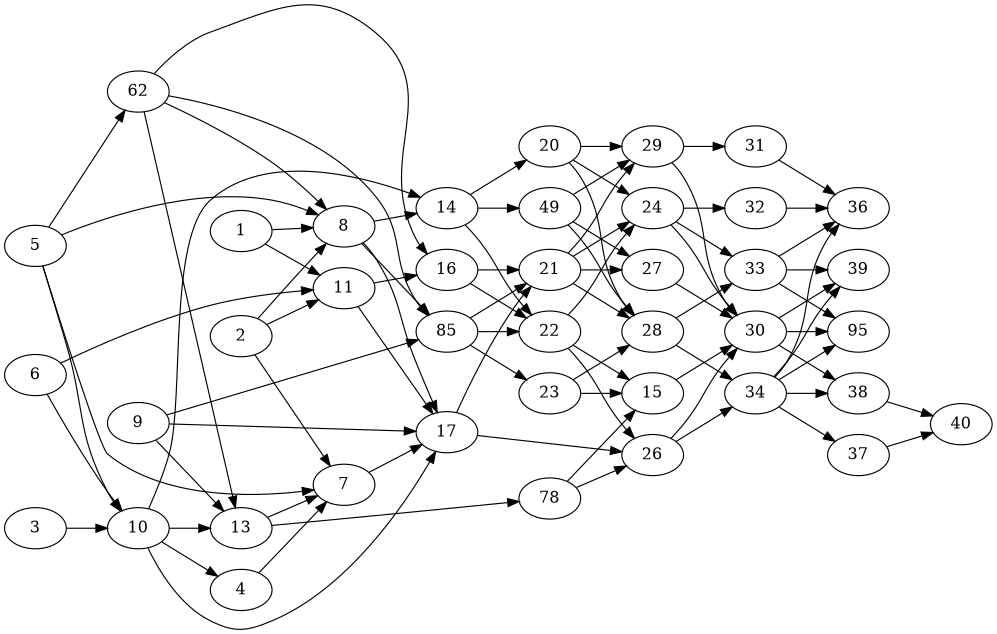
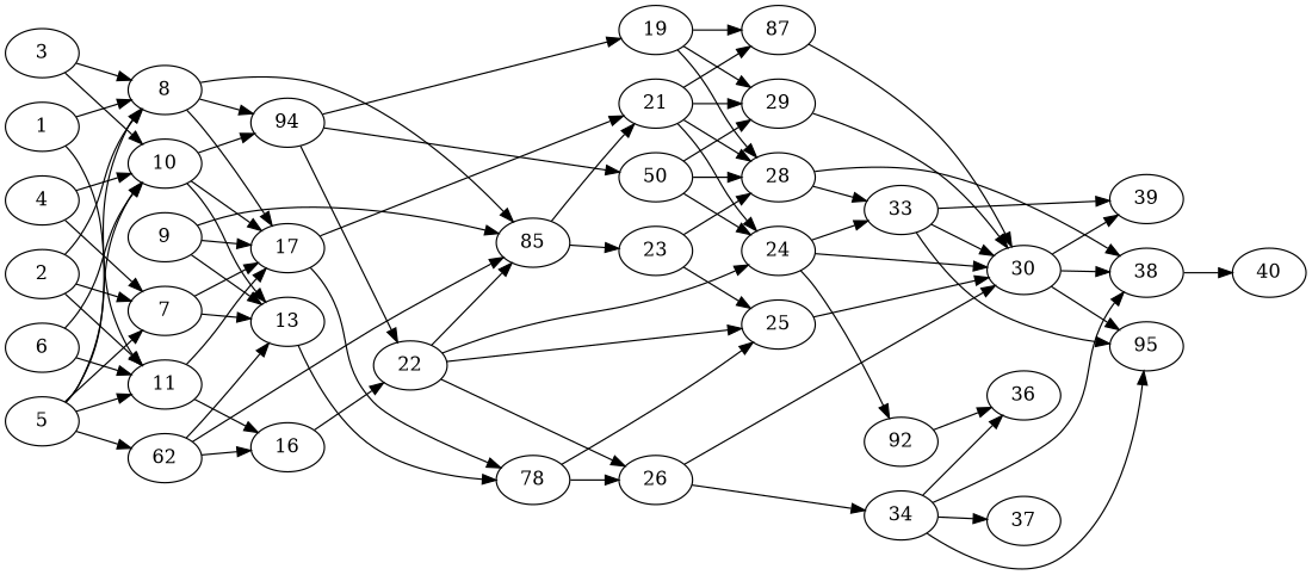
  digraph {
    rankdir=LR
    node [alpha=0.11]
    1 [alpha=0.03 expect_size=21955584]
    8 [alpha=0.00 expect_size=46582784]
    11 [alpha=0.17 expect_size=10454016]
    17 [alpha=0.10 expect_size=35126272]
-   14 [alpha=0.12 expect_size=37545984]
+   14 [alpha=0.12 expect_size=37545984 label=94]
    n6 [alpha=0.16 expect_size=49251328 label=85]
    16 [alpha=0.19 expect_size=12059648]
    n8 [alpha=0.07 expect_size=10578944 label=78]
    21 [expect_size=16536576]
-   19 [alpha=0.05 expect_size=10960896 label=49]
-   20 [alpha=0.04 expect_size=36755456]
+   19 [alpha=0.05 expect_size=10960896]
+   20 [alpha=0.04 expect_size=36755456 label=50]
    22 [alpha=0.02 expect_size=10565632]
    23 [alpha=0.14 expect_size=7326720]
    2 [alpha=0.01 expect_size=16240640]
    7 [alpha=0.10 expect_size=51979264]
    13 [alpha=0.04 expect_size=20954112]
    3 [alpha=0.07 expect_size=52414464]
    10 [expect_size=8723456]
    9 [expect_size=31082496]
    4 [alpha=0.05 expect_size=44006400]
    5 [alpha=0.04 expect_size=30236672]
    n22 [alpha=0.19 expect_size=18082816 label=62]
    6 [alpha=0.10 expect_size=24145920]
-   25 [alpha=0.20 expect_size=44375040 label=15]
+   25 [alpha=0.20 expect_size=44375040]
    26 [alpha=0.06 expect_size=35136512]
-   27 [alpha=0.13 expect_size=33546240]
+   27 [alpha=0.13 expect_size=33546240 label=87]
    28 [alpha=0.16 expect_size=8907776]
    24 [alpha=0.02 expect_size=16870400]
    29 [expect_size=25296896]
    30 [alpha=0.07 expect_size=36297728]
    34 [alpha=0.04 expect_size=16206848]
    33 [alpha=0.20 expect_size=30900224]
-   32 [alpha=0.09 expect_size=25243648]
-   31 [alpha=0.06 expect_size=46437376]
+   32 [alpha=0.09 expect_size=25243648 label=92]
    n35 [alpha=0.07 expect_size=19930112 label=95]
    38 [alpha=0.12 expect_size=17520640]
    39 [alpha=0.15 expect_size=8920064]
    36 [alpha=0.13 expect_size=19877888]
    37 [expect_size=34953216]
    40 [expect_size=34993152]
    1 -> 8
    1 -> 11
    8 -> 17
    8 -> 14
    8 -> n6
    11 -> 17
    11 -> 16
-   17 -> 26
+   17 -> n8
    17 -> 21
    14 -> 19
    14 -> 20
    14 -> 22
    n6 -> 21
-   n6 -> 22
+   22 -> n6
    n6 -> 23
-   16 -> 21
    16 -> 22
    n8 -> 25
    n8 -> 26
    21 -> 27
    21 -> 28
    21 -> 24
    21 -> 29
    19 -> 27
    19 -> 28
    19 -> 29
    20 -> 28
    20 -> 24
    20 -> 29
    22 -> 25
    22 -> 26
    22 -> 24
    23 -> 25
    23 -> 28
    2 -> 8
    2 -> 11
    2 -> 7
    7 -> 17
-   13 -> 7
+   7 -> 13
    13 -> n8
-   n22 -> 8
+   3 -> 8
    3 -> 10
    10 -> 17
    10 -> 14
    10 -> 13
    9 -> 17
    9 -> n6
    9 -> 13
    4 -> 7
-   10 -> 4
+   4 -> 10
    5 -> 8
+   5 -> 11
    5 -> 7
    5 -> 10
    5 -> n22
    n22 -> n6
    n22 -> 16
    n22 -> 13
    6 -> 11
    6 -> 10
    25 -> 30
    26 -> 30
    26 -> 34
    27 -> 30
-   28 -> 34
+   28 -> 38
    28 -> 33
    24 -> 30
    24 -> 33
    24 -> 32
    29 -> 30
-   29 -> 31
    30 -> n35
    30 -> 38
    30 -> 39
    34 -> n35
    34 -> 38
-   34 -> 39
    34 -> 36
    34 -> 37
    33 -> n35
    33 -> 39
-   33 -> 36
+   33 -> 30
    32 -> 36
-   31 -> 36
    38 -> 40
-   37 -> 40
  }
